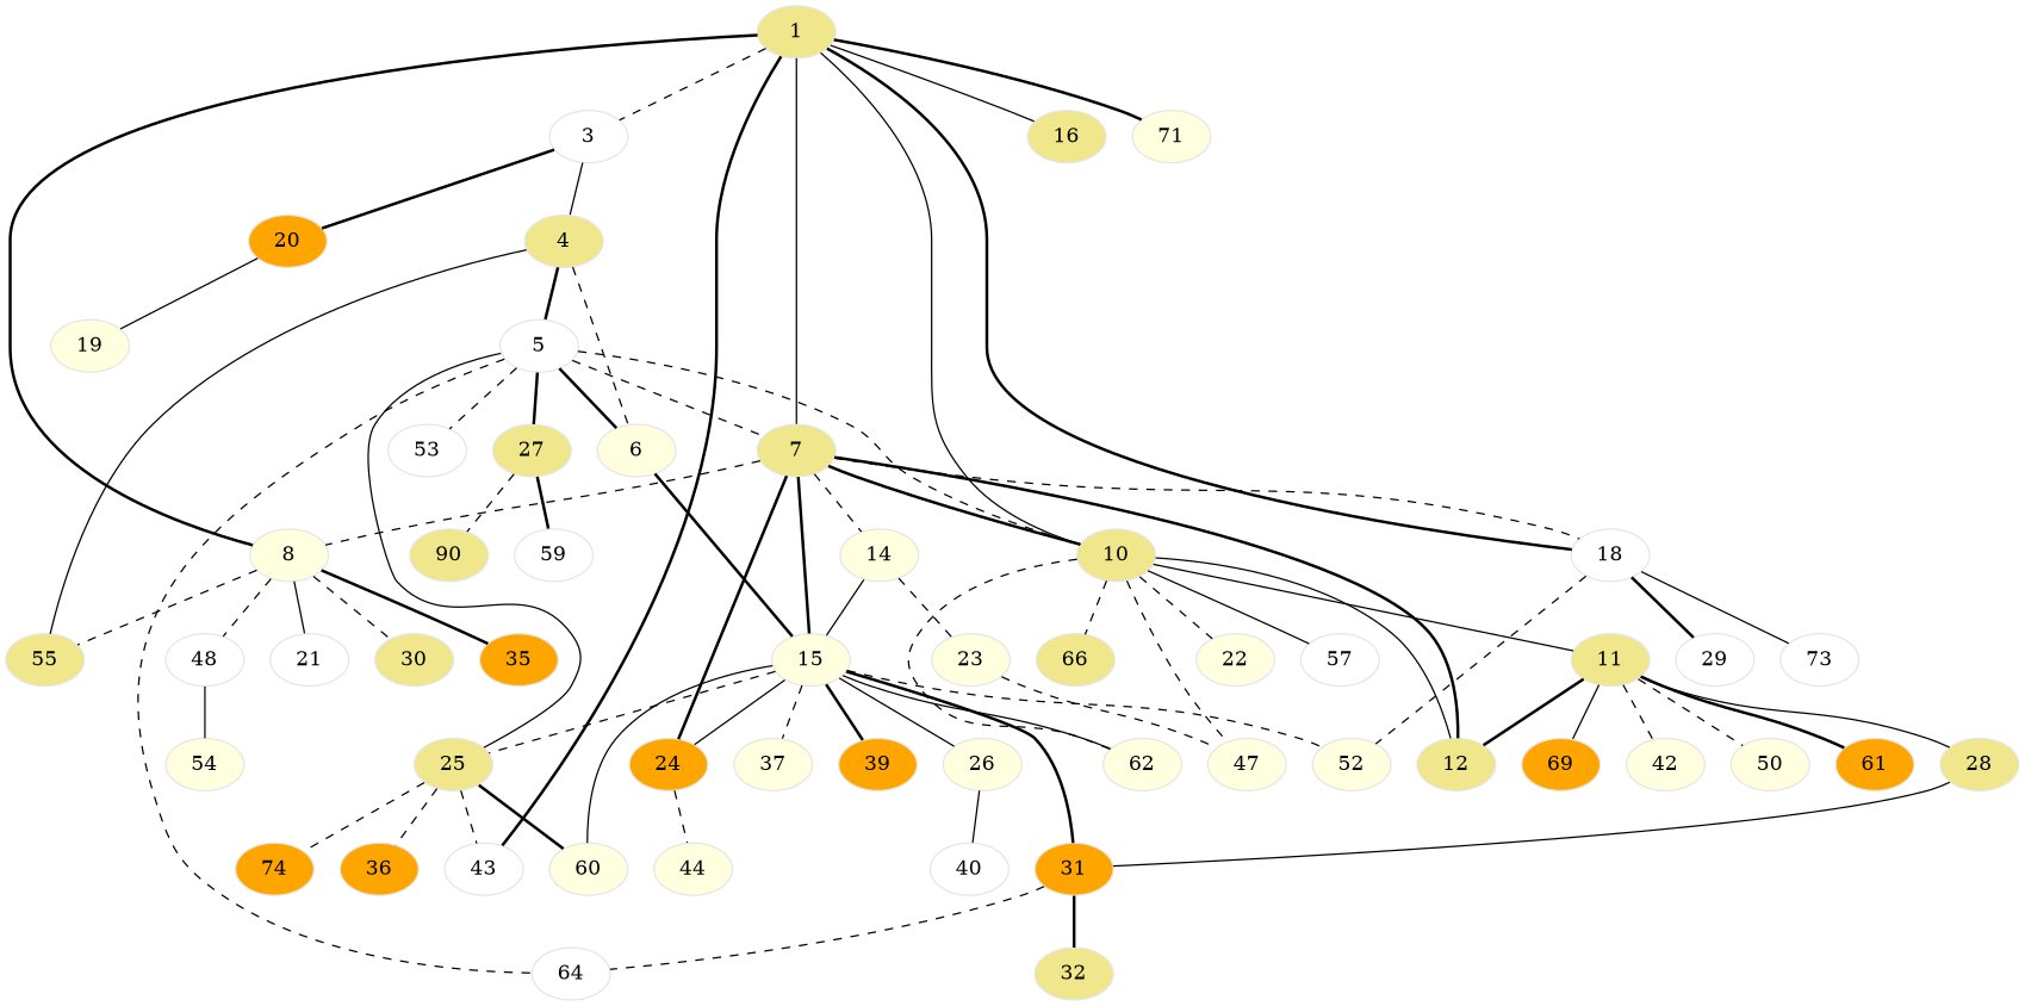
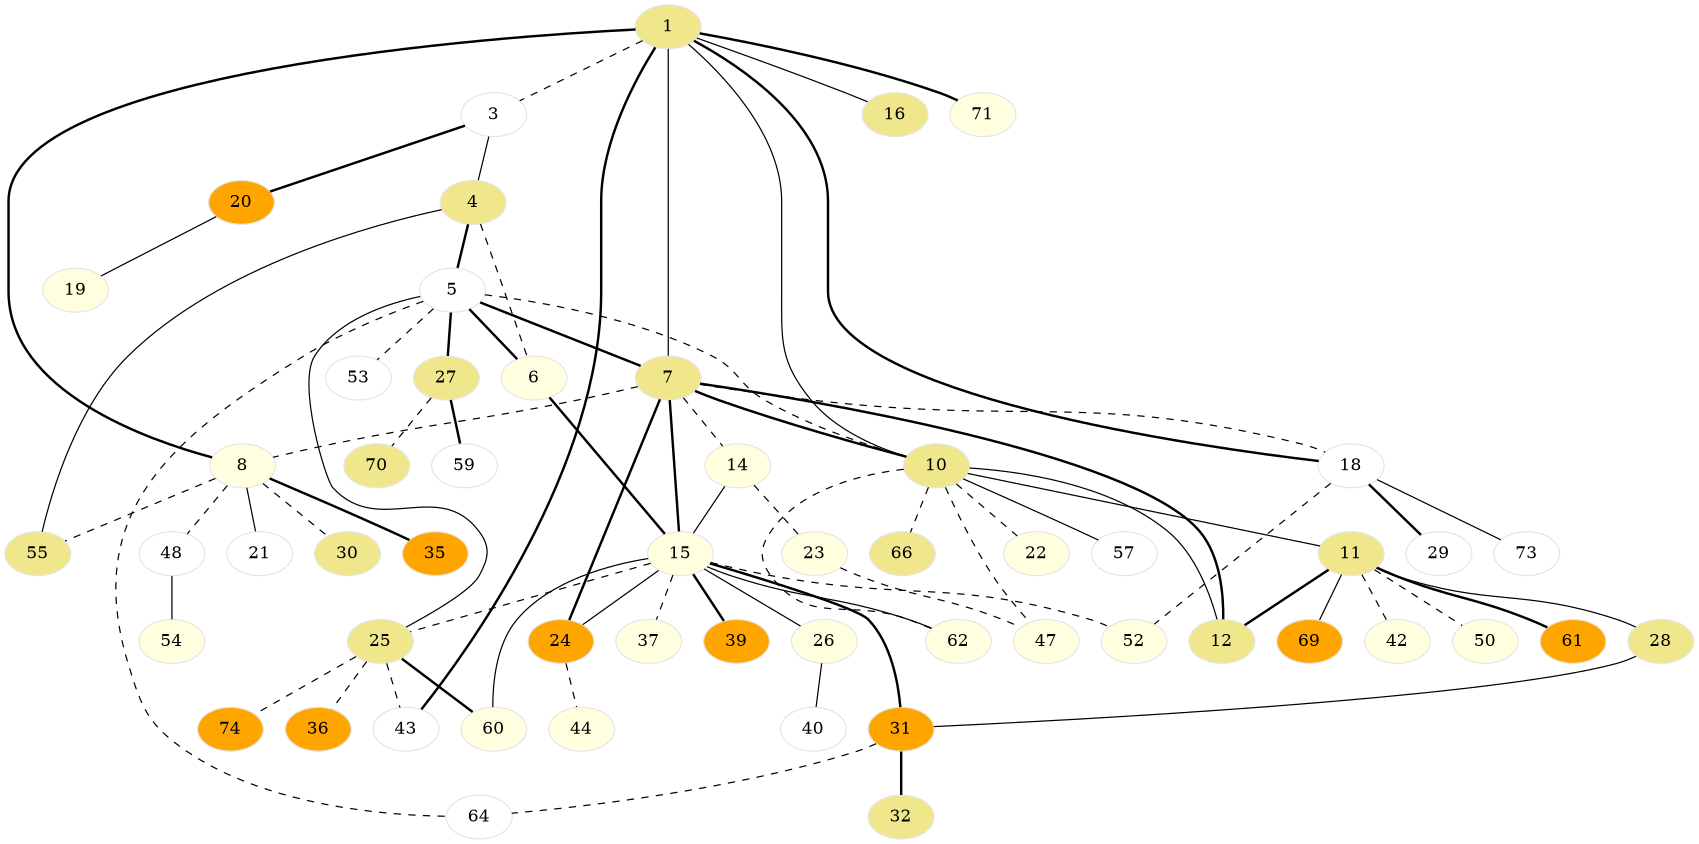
  graph {
    node [color=gray90 fillcolor=lightyellow style=filled]
    edge [style=dashed]
    1 [fillcolor=khaki super="+2"]
    3 [fillcolor=white]
    7 [fillcolor=khaki super="+13"]
    8 [super="+9"]
    10 [fillcolor=khaki super="+33"]
    16 [fillcolor=khaki]
    18 [fillcolor=white super="+58"]
    43 [fillcolor=white]
    71
    4 [fillcolor=khaki super="+45"]
    20 [fillcolor=orange super="+38"]
    15 [super="+68"]
    12 [fillcolor=khaki super="+72"]
    14 [super="+17"]
    24 [fillcolor=orange]
    55 [fillcolor=khaki]
    21 [fillcolor=white super="+56"]
    30 [fillcolor=khaki super="+41"]
    35 [fillcolor=orange]
    48 [fillcolor=white]
    11 [fillcolor=khaki super="+65"]
    22
    47
    57 [fillcolor=white]
    62
    66 [fillcolor=khaki]
    52
    29 [fillcolor=white]
    73 [fillcolor=white]
    5 [fillcolor=white super="+67"]
    6
    19
    25 [fillcolor=khaki super="+51"]
    27 [fillcolor=khaki]
    53 [fillcolor=white]
    64 [fillcolor=white]
    60
    36 [fillcolor=orange]
    74 [fillcolor=orange]
    59 [fillcolor=white]
-   70 [fillcolor=khaki label=90]
+   70 [fillcolor=khaki]
    26
    31 [fillcolor=orange super="+34"]
    37 [super="+63"]
    39 [fillcolor=orange super="+49"]
    23 [super="+46"]
    44
    54
    28 [fillcolor=khaki]
    42
    50
    61 [fillcolor=orange]
    69 [fillcolor=orange]
    40 [fillcolor=white]
    32 [fillcolor=khaki]
    1 -- 3 [weight=2]
    1 -- 7 [style=solid]
    1 -- 8 [style=bold]
    1 -- 10 [style=solid]
    1 -- 16 [style=solid]
    1 -- 18 [style=bold]
    1 -- 43 [style=bold]
    1 -- 71 [style=bold]
    3 -- 4 [style=solid]
    3 -- 20 [style=bold]
    7 -- 8 [weight=2]
    7 -- 10 [style=bold]
    7 -- 18
    7 -- 15 [style=bold]
    7 -- 12 [style=bold]
    7 -- 14
    7 -- 24 [style=bold]
    8 -- 55
    8 -- 21 [style=solid]
    8 -- 30
    8 -- 35 [style=bold]
    8 -- 48
    10 -- 12 [style=solid]
    10 -- 11 [style=solid]
    10 -- 22
    10 -- 47
    10 -- 57 [style=solid]
    10 -- 62
    10 -- 66
    18 -- 52
    18 -- 29 [style=bold]
    18 -- 73 [style=solid]
    4 -- 55 [style=solid]
    4 -- 5 [style=bold]
    4 -- 6
    20 -- 19 [style=solid]
    15 -- 24 [style=solid]
    15 -- 62 [style=solid]
    15 -- 52
    15 -- 25
    15 -- 60 [style=solid]
    15 -- 26 [style=solid]
    15 -- 31 [style=bold]
    15 -- 37
    15 -- 39 [style=bold]
    14 -- 15 [style=solid]
    14 -- 23
    24 -- 44
    48 -- 54 [style=solid]
    11 -- 12 [style=bold]
    11 -- 28 [style=solid]
    11 -- 42
    11 -- 50
    11 -- 61 [style=bold]
    11 -- 69 [style=solid]
-   5 -- 7
+   5 -- 7 [style=bold]
    5 -- 10
    5 -- 6 [style=bold]
    5 -- 25 [style=solid]
    5 -- 27 [style=bold]
    5 -- 53
    5 -- 64
    6 -- 15 [style=bold]
    25 -- 43
    25 -- 60 [style=bold]
    25 -- 36
    25 -- 74
    27 -- 59 [style=bold]
    27 -- 70
    26 -- 40 [style=solid]
    31 -- 64
    31 -- 32 [style=bold]
    23 -- 47
    28 -- 31 [style=solid]
  }
